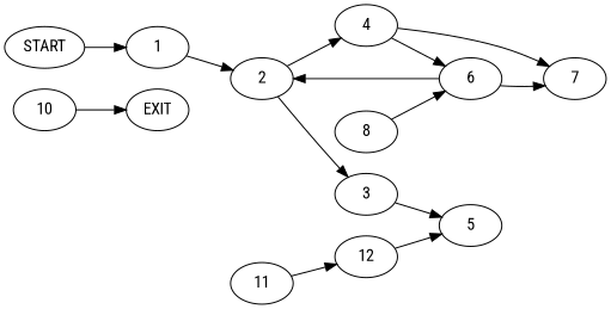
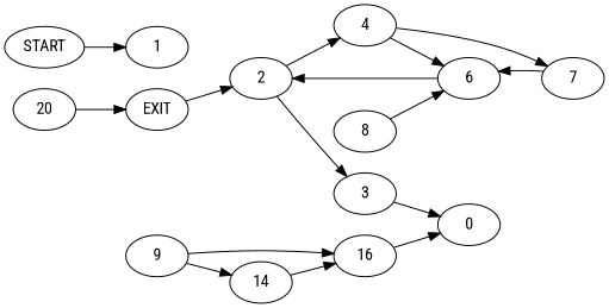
  digraph {
    fontname="Roboto Condensed"
    rankdir=LR
    node [fontname="Roboto Condensed"]
    edge [fontname="Roboto Condensed"]
    n1 [label=START]
    1
    2
    n4 [label=EXIT]
    3
    4
-   5
+   5 [label=0]
    6
    7
-   11
-   12
-   10
+   9
+   11 [label=14]
+   12 [label=16]
+   10 [label=20]
    8
    n1 -> 1
-   1 -> 2
+   n4 -> 2
    2 -> 3
    2 -> 4
    3 -> 5
    4 -> 6
    4 -> 7
    6 -> 2
-   6 -> 7
+   7 -> 6
+   9 -> 11
+   9 -> 12
    11 -> 12
    12 -> 5
    10 -> n4
    8 -> 6
  }
